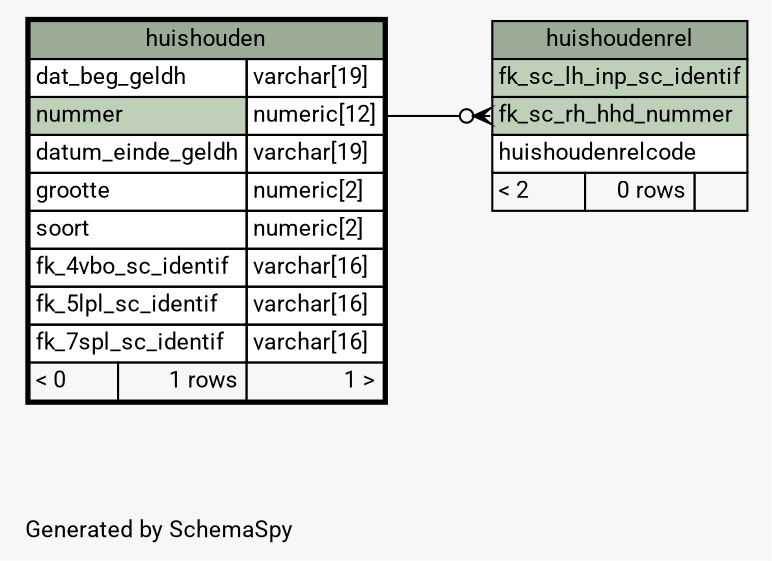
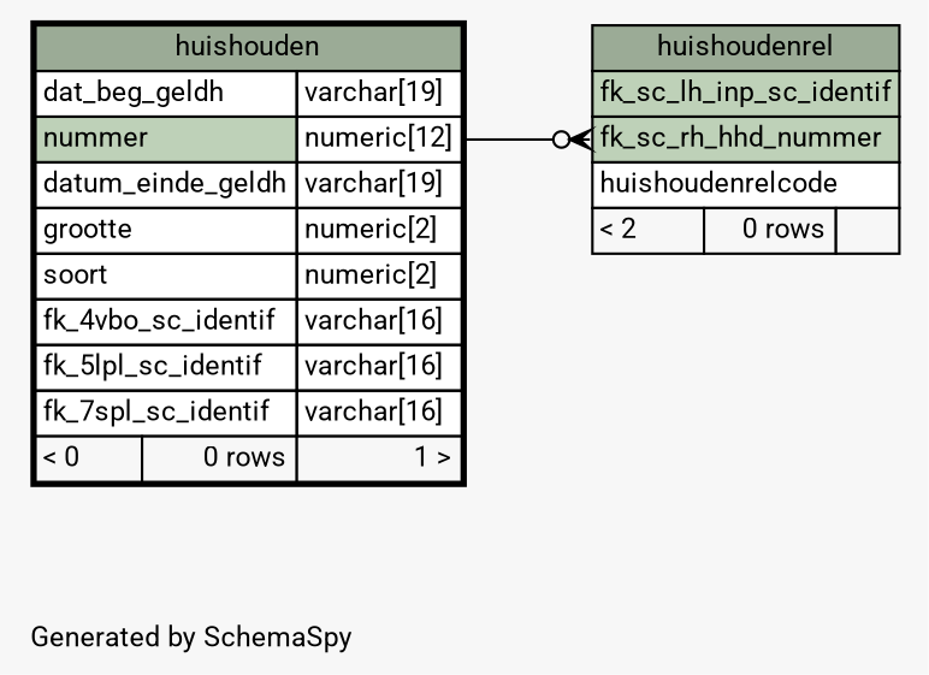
  digraph {
    bgcolor="#f7f7f7"
    fontname=Roboto
    fontsize=11
    label="\nGenerated by SchemaSpy"
    labeljust=l
    nodesep=0.18
    rankdir=RL
    ranksep=0.46
    node [fontname=Roboto fontsize=11 shape=plaintext]
    n1 [label=<     <TABLE BORDER="0" CELLBORDER="1" CELLSPACING="0" BGCOLOR="#ffffff">       <TR><TD COLSPAN="3" BGCOLOR="#9bab96" ALIGN="CENTER">huishoudenrel</TD></TR>       <TR><TD PORT="fk_sc_lh_inp_sc_identif" COLSPAN="3" BGCOLOR="#bed1b8" ALIGN="LEFT">fk_sc_lh_inp_sc_identif</TD></TR>       <TR><TD PORT="fk_sc_rh_hhd_nummer" COLSPAN="3" BGCOLOR="#bed1b8" ALIGN="LEFT">fk_sc_rh_hhd_nummer</TD></TR>       <TR><TD PORT="huishoudenrelcode" COLSPAN="3" ALIGN="LEFT">huishoudenrelcode</TD></TR>       <TR><TD ALIGN="LEFT" BGCOLOR="#f7f7f7">&lt; 2</TD><TD ALIGN="RIGHT" BGCOLOR="#f7f7f7">0 rows</TD><TD ALIGN="RIGHT" BGCOLOR="#f7f7f7">  </TD></TR>     </TABLE>>]
-   n2 [label=<     <TABLE BORDER="2" CELLBORDER="1" CELLSPACING="0" BGCOLOR="#ffffff">       <TR><TD COLSPAN="3" BGCOLOR="#9bab96" ALIGN="CENTER">huishouden</TD></TR>       <TR><TD PORT="dat_beg_geldh" COLSPAN="2" ALIGN="LEFT">dat_beg_geldh</TD><TD PORT="dat_beg_geldh.type" ALIGN="LEFT">varchar[19]</TD></TR>       <TR><TD PORT="nummer" COLSPAN="2" BGCOLOR="#bed1b8" ALIGN="LEFT">nummer</TD><TD PORT="nummer.type" ALIGN="LEFT">numeric[12]</TD></TR>       <TR><TD PORT="datum_einde_geldh" COLSPAN="2" ALIGN="LEFT">datum_einde_geldh</TD><TD PORT="datum_einde_geldh.type" ALIGN="LEFT">varchar[19]</TD></TR>       <TR><TD PORT="grootte" COLSPAN="2" ALIGN="LEFT">grootte</TD><TD PORT="grootte.type" ALIGN="LEFT">numeric[2]</TD></TR>       <TR><TD PORT="soort" COLSPAN="2" ALIGN="LEFT">soort</TD><TD PORT="soort.type" ALIGN="LEFT">numeric[2]</TD></TR>       <TR><TD PORT="fk_4vbo_sc_identif" COLSPAN="2" ALIGN="LEFT">fk_4vbo_sc_identif</TD><TD PORT="fk_4vbo_sc_identif.type" ALIGN="LEFT">varchar[16]</TD></TR>       <TR><TD PORT="fk_5lpl_sc_identif" COLSPAN="2" ALIGN="LEFT">fk_5lpl_sc_identif</TD><TD PORT="fk_5lpl_sc_identif.type" ALIGN="LEFT">varchar[16]</TD></TR>       <TR><TD PORT="fk_7spl_sc_identif" COLSPAN="2" ALIGN="LEFT">fk_7spl_sc_identif</TD><TD PORT="fk_7spl_sc_identif.type" ALIGN="LEFT">varchar[16]</TD></TR>       <TR><TD ALIGN="LEFT" BGCOLOR="#f7f7f7">&lt; 0</TD><TD ALIGN="RIGHT" BGCOLOR="#f7f7f7">1 rows</TD><TD ALIGN="RIGHT" BGCOLOR="#f7f7f7">1 &gt;</TD></TR>     </TABLE>>]
+   n2 [label=<     <TABLE BORDER="2" CELLBORDER="1" CELLSPACING="0" BGCOLOR="#ffffff">       <TR><TD COLSPAN="3" BGCOLOR="#9bab96" ALIGN="CENTER">huishouden</TD></TR>       <TR><TD PORT="dat_beg_geldh" COLSPAN="2" ALIGN="LEFT">dat_beg_geldh</TD><TD PORT="dat_beg_geldh.type" ALIGN="LEFT">varchar[19]</TD></TR>       <TR><TD PORT="nummer" COLSPAN="2" BGCOLOR="#bed1b8" ALIGN="LEFT">nummer</TD><TD PORT="nummer.type" ALIGN="LEFT">numeric[12]</TD></TR>       <TR><TD PORT="datum_einde_geldh" COLSPAN="2" ALIGN="LEFT">datum_einde_geldh</TD><TD PORT="datum_einde_geldh.type" ALIGN="LEFT">varchar[19]</TD></TR>       <TR><TD PORT="grootte" COLSPAN="2" ALIGN="LEFT">grootte</TD><TD PORT="grootte.type" ALIGN="LEFT">numeric[2]</TD></TR>       <TR><TD PORT="soort" COLSPAN="2" ALIGN="LEFT">soort</TD><TD PORT="soort.type" ALIGN="LEFT">numeric[2]</TD></TR>       <TR><TD PORT="fk_4vbo_sc_identif" COLSPAN="2" ALIGN="LEFT">fk_4vbo_sc_identif</TD><TD PORT="fk_4vbo_sc_identif.type" ALIGN="LEFT">varchar[16]</TD></TR>       <TR><TD PORT="fk_5lpl_sc_identif" COLSPAN="2" ALIGN="LEFT">fk_5lpl_sc_identif</TD><TD PORT="fk_5lpl_sc_identif.type" ALIGN="LEFT">varchar[16]</TD></TR>       <TR><TD PORT="fk_7spl_sc_identif" COLSPAN="2" ALIGN="LEFT">fk_7spl_sc_identif</TD><TD PORT="fk_7spl_sc_identif.type" ALIGN="LEFT">varchar[16]</TD></TR>       <TR><TD ALIGN="LEFT" BGCOLOR="#f7f7f7">&lt; 0</TD><TD ALIGN="RIGHT" BGCOLOR="#f7f7f7">0 rows</TD><TD ALIGN="RIGHT" BGCOLOR="#f7f7f7">1 &gt;</TD></TR>     </TABLE>>]
    n1 -> n2 [arrowhead=none arrowsize=0.8 arrowtail=crowodot dir=back headport="nummer.type:e" tailport="fk_sc_rh_hhd_nummer:w" fontname=Roboto]
  }
